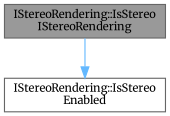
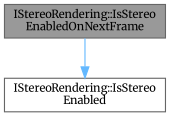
  digraph {
    rankdir=TB
    fontname=Merriweather
    node [fontname=Merriweather fontsize=10 shape=box style=filled]
-   n1 [color=gray40 fillcolor=grey60 fontcolor=black height=0.2 label="IStereoRendering::IsStereo\lIStereoRendering" width=0.4]
+   n1 [color=gray40 fillcolor=grey60 fontcolor=black height=0.2 label="IStereoRendering::IsStereo\lEnabledOnNextFrame" width=0.4]
    n2 [color=grey40 fillcolor=white height=0.2 label="IStereoRendering::IsStereo\lEnabled" width=0.4]
    n1 -> n2 [color=steelblue1 fontname=Merriweather fontsize=10 labelfontname=Helvetica labelfontsize=10 style=solid]
  }
